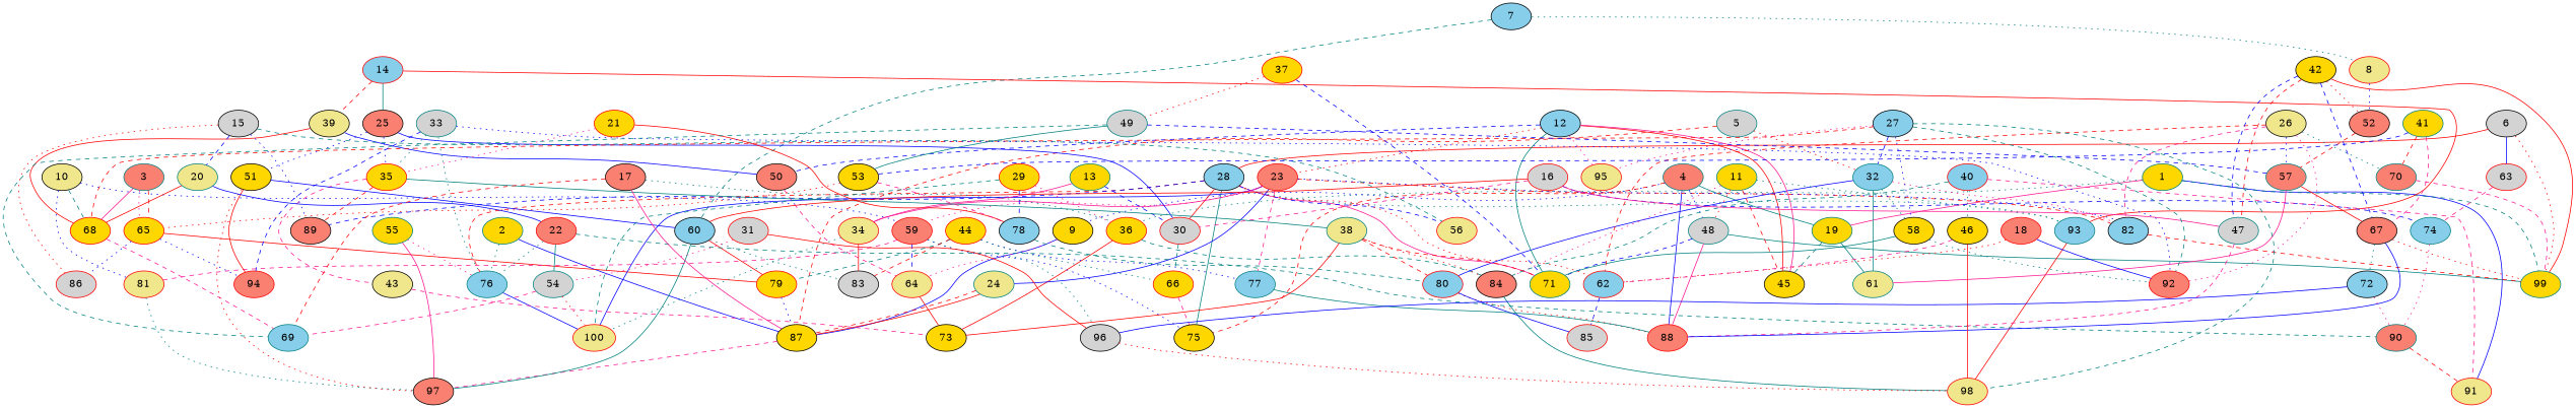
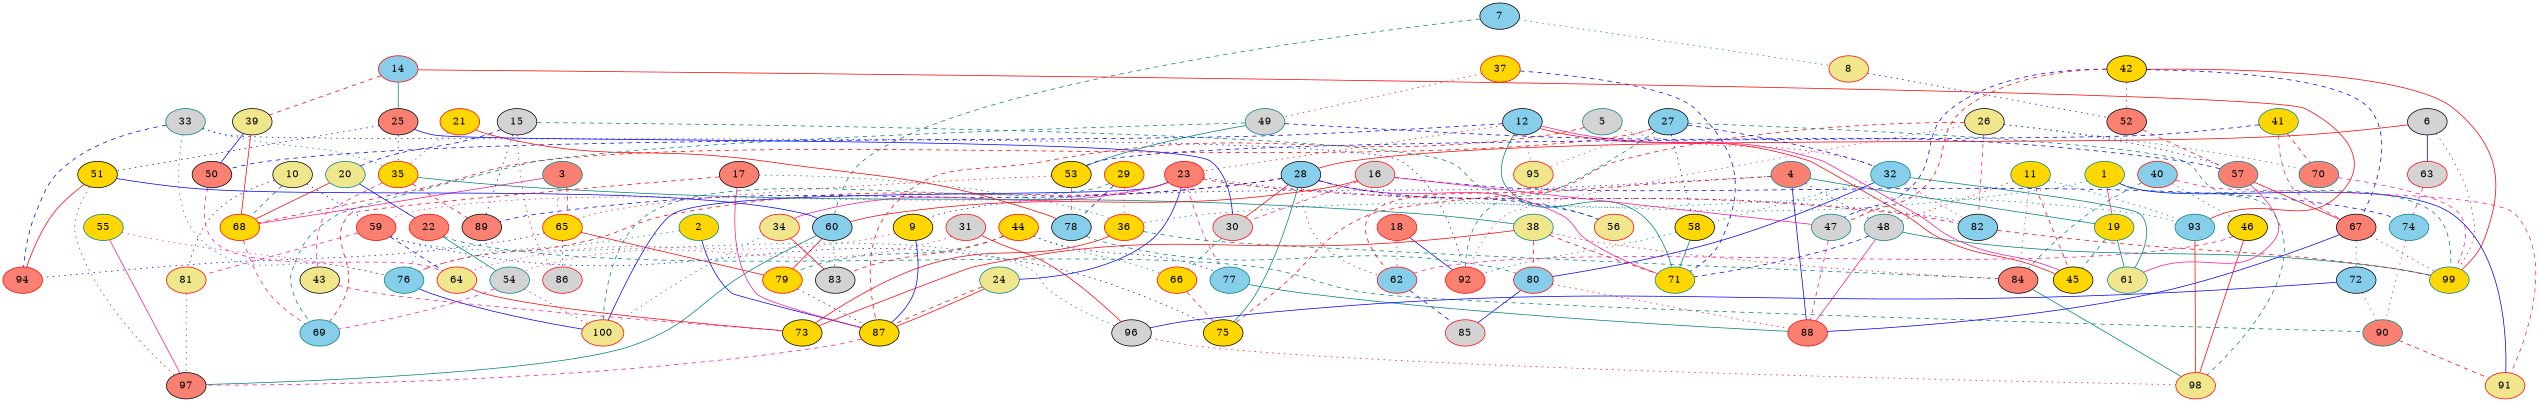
  graph {
    node [color=red fillcolor=gold style=filled]
    edge [color=red style=dashed]
    1 [color=teal]
    19 [color=teal]
    36
    91 [fillcolor=khaki]
    99 [color=teal]
    45 [color=black]
    61 [color=teal fillcolor=khaki]
    84 [color=black fillcolor=salmon]
    73 [color=black]
    2 [color=teal]
    76 [color=teal fillcolor=skyblue]
    87 [color=black]
    100 [fillcolor=khaki]
    97 [color=black fillcolor=salmon]
    3 [color=teal fillcolor=salmon]
    65
    68
    86 [fillcolor=lightgrey]
    94 [fillcolor=salmon]
    79
    69 [color=teal fillcolor=skyblue]
    4 [color=teal fillcolor=salmon]
    9 [color=black]
    48 [color=teal fillcolor=lightgrey]
    75 [color=black]
    88 [fillcolor=salmon]
    64 [fillcolor=khaki]
    71 [color=teal]
    5 [color=teal fillcolor=lightgrey]
    32 [color=teal fillcolor=skyblue]
    82 [color=black fillcolor=skyblue]
    58 [color=black]
    80 [fillcolor=skyblue]
    6 [color=black fillcolor=lightgrey]
    28 [color=black fillcolor=skyblue]
    63 [fillcolor=lightgrey]
    93 [color=teal fillcolor=skyblue]
    30 [fillcolor=lightgrey]
    56 [fillcolor=khaki]
    89 [color=black fillcolor=salmon]
    62 [fillcolor=skyblue]
    74 [color=teal fillcolor=skyblue]
    7 [color=black fillcolor=skyblue]
    8 [fillcolor=khaki]
    60 [color=black fillcolor=skyblue]
    52 [color=black fillcolor=salmon]
    83 [color=black fillcolor=lightgrey]
    57 [color=teal fillcolor=salmon]
    10 [color=black fillcolor=khaki]
    59 [fillcolor=salmon]
    81 [fillcolor=khaki]
    96 [color=black fillcolor=lightgrey]
    11 [color=teal]
    98 [fillcolor=khaki]
    12 [color=black fillcolor=skyblue]
    23 [fillcolor=salmon]
    50 [color=black fillcolor=salmon]
    95 [fillcolor=khaki]
    34 [fillcolor=khaki]
    24 [color=teal fillcolor=khaki]
    77 [color=teal fillcolor=skyblue]
-   13 [color=teal]
    66
    14 [fillcolor=skyblue]
    25 [color=black fillcolor=salmon]
    39 [color=black fillcolor=khaki]
    35
    51 [color=black]
    15 [color=black fillcolor=lightgrey]
    20 [color=teal fillcolor=khaki]
    22 [fillcolor=salmon]
    16 [fillcolor=lightgrey]
    47 [color=teal fillcolor=lightgrey]
    90 [color=teal fillcolor=salmon]
    17 [color=black fillcolor=salmon]
    18 [fillcolor=salmon]
    92 [fillcolor=salmon]
    85 [fillcolor=lightgrey]
    54 [color=teal fillcolor=lightgrey]
    21
    78 [color=black fillcolor=skyblue]
    38 [color=teal fillcolor=khaki]
    43 [color=black fillcolor=khaki]
    26 [color=black fillcolor=khaki]
    70 [color=teal fillcolor=salmon]
    67 [color=black fillcolor=salmon]
    27 [color=black fillcolor=skyblue]
    29
    31 [fillcolor=lightgrey]
    33 [color=teal fillcolor=lightgrey]
    37
    49 [color=teal fillcolor=lightgrey]
    53 [color=black]
    40 [fillcolor=skyblue]
    46 [color=black]
    41 [color=teal]
    72 [color=black fillcolor=skyblue]
    42 [color=black]
    44
    55 [color=teal]
    1 -- 19 [color=deeppink style=solid]
    1 -- 36 [color=teal style=dotted]
    1 -- 91 [color=blue style=solid]
    1 -- 99 [color=teal]
    19 -- 45 [color=teal]
    19 -- 61 [color=teal style=solid]
    36 -- 84 [color=teal]
    36 -- 73 [style=solid]
    84 -- 98 [color=teal style=solid]
    2 -- 76 [color=teal style=dotted]
    2 -- 87 [color=blue style=solid]
    76 -- 100 [color=blue style=solid]
    87 -- 97 [color=deeppink]
    3 -- 65 [color=deeppink style=dotted]
    3 -- 65
    3 -- 68 [color=deeppink style=solid]
    65 -- 86 [color=blue style=dotted]
    65 -- 94 [color=blue style=dotted]
    65 -- 79 [style=solid]
    68 -- 69 [color=deeppink]
    79 -- 87 [color=blue style=dotted]
    4 -- 19 [color=teal style=solid]
    4 -- 9 [color=blue style=dotted]
    4 -- 48 [color=blue style=dotted]
    4 -- 75
    4 -- 88 [color=blue style=solid]
    9 -- 87 [color=blue style=solid]
    9 -- 64 [color=deeppink style=dotted]
    48 -- 99 [color=teal style=solid]
    48 -- 88 [color=deeppink style=solid]
    48 -- 71 [color=blue]
    64 -- 73 [style=solid]
    5 -- 87
    5 -- 32 [style=dotted]
    32 -- 61 [color=teal style=solid]
    32 -- 82 [color=deeppink style=dotted]
    32 -- 58 [color=teal style=dotted]
    32 -- 80 [color=blue style=solid]
    82 -- 99
    58 -- 71 [color=teal style=solid]
    58 -- 92 [color=teal style=dotted]
    80 -- 88 [style=dotted]
    80 -- 85 [color=blue style=solid]
    6 -- 99 [style=dotted]
    6 -- 28 [style=solid]
    6 -- 63 [color=blue style=solid]
    28 -- 76
    28 -- 75 [color=teal style=solid]
    28 -- 71 [color=deeppink style=solid]
    28 -- 93 [color=teal style=dotted]
    28 -- 30 [style=solid]
    28 -- 56 [color=blue]
    28 -- 89 [color=blue]
    28 -- 62 [style=dotted]
    63 -- 74 [color=deeppink]
    93 -- 98 [style=solid]
    30 -- 66 [color=teal]
    62 -- 85 [color=blue]
    74 -- 90 [color=deeppink style=dotted]
    7 -- 8 [color=teal style=dotted]
    7 -- 60 [color=teal]
    8 -- 52 [color=blue style=dotted]
    60 -- 97 [color=teal style=solid]
    60 -- 79 [style=solid]
    60 -- 83 [color=teal style=dotted]
    52 -- 57
    57 -- 61 [color=deeppink style=solid]
    57 -- 67 [style=solid]
    10 -- 68 [color=teal]
    10 -- 59 [color=blue style=dotted]
    10 -- 81 [color=blue style=dotted]
    59 -- 75 [color=blue style=dotted]
    59 -- 64 [color=blue]
    59 -- 81 [color=deeppink]
    59 -- 96 [color=teal style=dotted]
    81 -- 97 [color=teal style=dotted]
    96 -- 98 [style=dotted]
    11 -- 45
    11 -- 84 [color=deeppink style=dotted]
    11 -- 48 [style=dotted]
    11 -- 93 [color=teal style=dotted]
    12 -- 45 [style=solid]
    12 -- 45 [color=deeppink style=solid]
    12 -- 71 [color=teal style=solid]
    12 -- 23 [style=dotted]
    12 -- 50 [color=blue]
    12 -- 95 [color=deeppink style=dotted]
    23 -- 100 [color=blue style=solid]
    23 -- 82
    23 -- 82 [color=blue style=dotted]
    23 -- 59 [color=deeppink style=dotted]
    23 -- 34 [color=deeppink style=solid]
    23 -- 24 [color=blue style=solid]
    23 -- 77 [color=deeppink]
    50 -- 64 [color=deeppink]
    34 -- 100 [color=teal style=dotted]
    34 -- 83 [style=solid]
    24 -- 87
    24 -- 87 [style=solid]
    77 -- 88 [color=teal style=solid]
-   13 -- 30 [color=blue]
-   13 -- 34 [color=deeppink style=solid]
    66 -- 75 [color=deeppink]
    14 -- 93 [style=solid]
    14 -- 25 [color=teal style=solid]
    14 -- 39
    25 -- 30 [color=blue style=solid]
    25 -- 35 [color=blue style=dotted]
    25 -- 51 [color=blue style=dotted]
    39 -- 68 [style=solid]
    39 -- 50 [color=blue style=solid]
    35 -- 89
    35 -- 38 [color=teal style=solid]
    35 -- 43 [color=deeppink]
    51 -- 97 [style=dotted]
    51 -- 94 [style=solid]
    51 -- 60 [color=blue style=solid]
    15 -- 86 [style=dotted]
    15 -- 56 [color=teal]
    15 -- 89 [color=blue style=dotted]
    15 -- 20 [color=blue]
    20 -- 68 [style=solid]
    20 -- 22 [color=blue style=solid]
    22 -- 76 [color=teal style=dotted]
    22 -- 90 [color=teal]
    22 -- 54 [color=teal style=solid]
    16 -- 30 [color=deeppink]
    16 -- 74 [color=blue]
    16 -- 60 [style=solid]
    16 -- 47 [color=deeppink style=solid]
    47 -- 88 [color=deeppink]
    90 -- 91
    17 -- 36 [color=teal style=dotted]
    17 -- 87 [color=deeppink style=solid]
    17 -- 69
    18 -- 62 [style=dotted]
    18 -- 92 [color=blue style=solid]
    54 -- 100 [style=dotted]
    54 -- 69 [color=deeppink]
    21 -- 35 [color=deeppink style=dotted]
    21 -- 78 [style=solid]
    78 -- 80 [color=teal]
    38 -- 84 [style=dotted]
    38 -- 73 [style=solid]
    38 -- 71
    38 -- 80
    43 -- 73 [color=deeppink]
    26 -- 82 [color=deeppink]
    26 -- 62
    26 -- 57 [color=blue style=dotted]
    26 -- 92 [color=deeppink style=dotted]
    26 -- 70 [color=teal style=dotted]
    70 -- 99 [color=deeppink]
    67 -- 99 [style=dotted]
    67 -- 88 [color=blue style=solid]
    67 -- 72 [color=teal style=dotted]
    27 -- 68
    27 -- 32 [color=blue]
    27 -- 58 [color=blue style=dotted]
    27 -- 98 [color=teal]
    27 -- 95 [color=deeppink style=dotted]
    27 -- 92 [color=teal]
    29 -- 36 [color=deeppink style=dotted]
    29 -- 100 [color=teal]
    29 -- 78 [color=blue]
    31 -- 96 [style=solid]
    31 -- 54 [color=deeppink style=dotted]
    33 -- 76 [color=teal style=dotted]
    33 -- 94 [color=blue]
    33 -- 35 [color=teal style=dotted]
    33 -- 92 [color=blue style=dotted]
    37 -- 71 [color=blue]
    37 -- 49 [style=dotted]
    49 -- 69 [color=teal]
    49 -- 57 [color=blue]
    49 -- 53 [color=teal style=solid]
    53 -- 65 [style=dotted]
    53 -- 78 [color=deeppink]
    40 -- 91 [color=deeppink]
    40 -- 84 [color=teal]
    40 -- 46 [color=teal style=dotted]
    46 -- 62 [color=deeppink]
    46 -- 98 [style=solid]
    41 -- 70
    41 -- 67 [color=deeppink]
    41 -- 53 [color=blue]
    72 -- 96 [color=blue style=solid]
    72 -- 90 [color=deeppink style=dotted]
    42 -- 99 [style=solid]
    42 -- 52 [style=dotted]
    42 -- 47 [color=blue]
    42 -- 47
    42 -- 67 [color=blue]
    44 -- 79 [color=teal]
    44 -- 83
    44 -- 77 [color=blue style=dotted]
    44 -- 66 [color=teal style=dotted]
    55 -- 76 [color=deeppink style=dotted]
    55 -- 97 [color=deeppink style=solid]
  }
